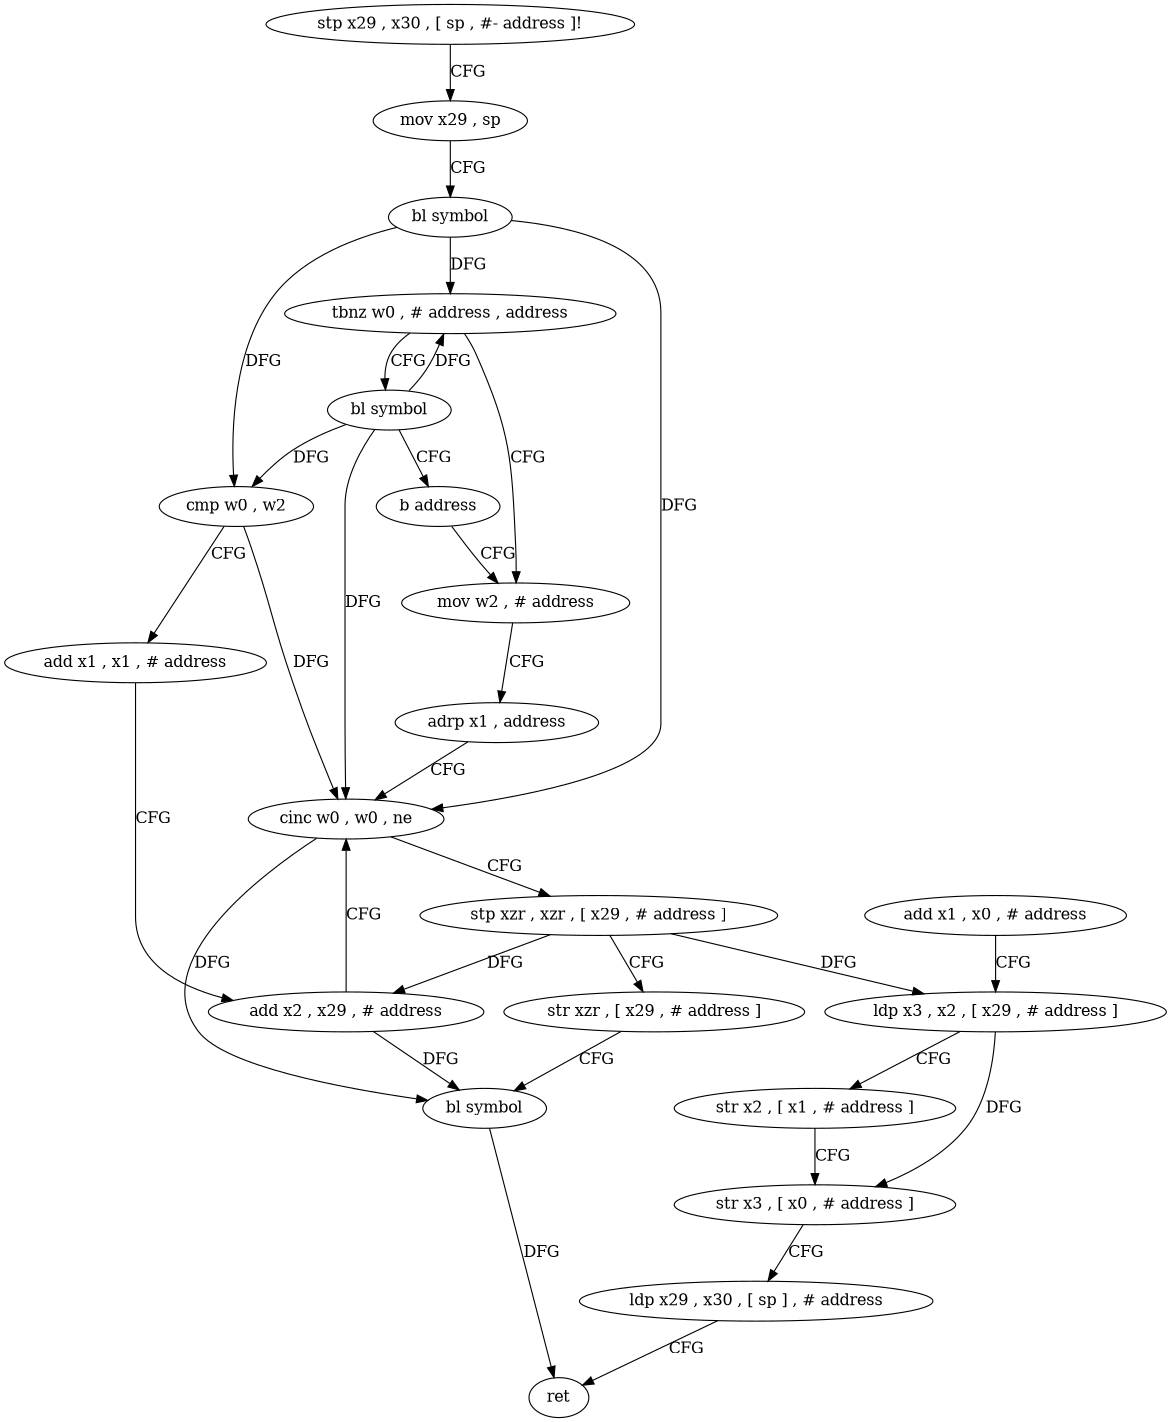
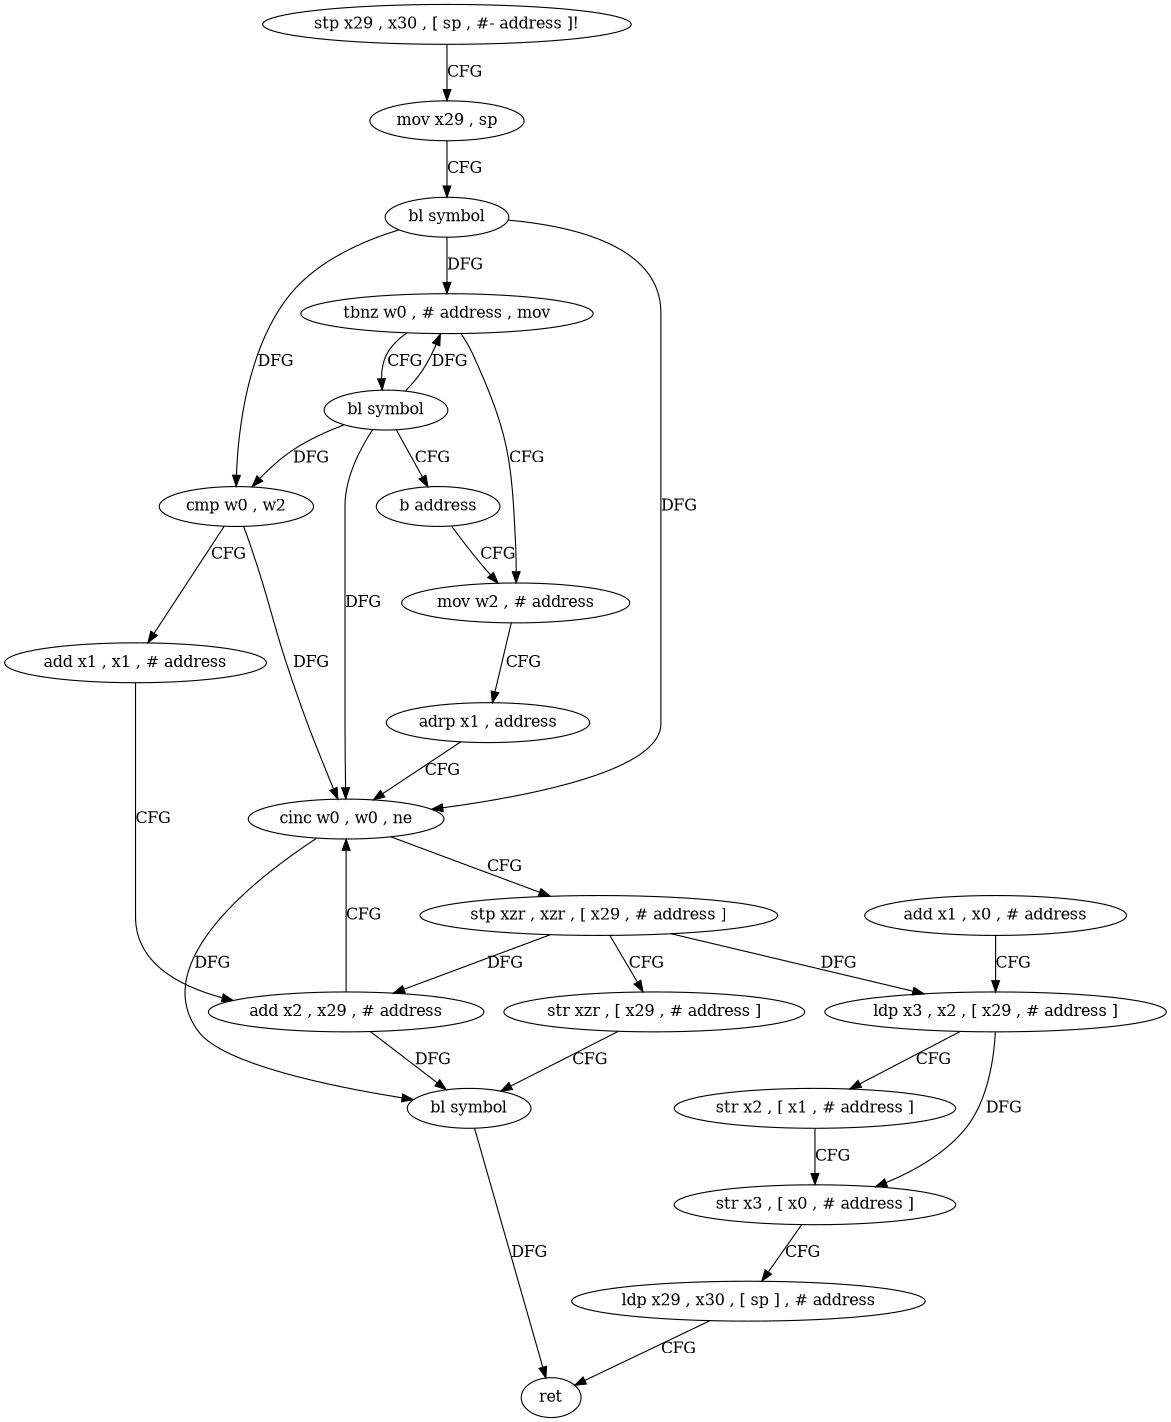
  digraph {
    n1 [label="stp x29 , x30 , [ sp , #- address ]!"]
    n2 [label="mov x29 , sp"]
    n3 [label="bl symbol"]
-   n4 [label="tbnz w0 , # address , address"]
+   n4 [label="tbnz w0 , # address , mov"]
    n5 [label="cmp w0 , w2"]
    n6 [label="cinc w0 , w0 , ne"]
    n7 [label="bl symbol"]
    n8 [label="mov w2 , # address"]
    n9 [label="add x1 , x1 , # address"]
    n10 [label="bl symbol"]
    n11 [label="stp xzr , xzr , [ x29 , # address ]"]
    n12 [label="b address"]
    n13 [label="adrp x1 , address"]
    n14 [label="add x2 , x29 , # address"]
    n15 [label=ret]
    n16 [label="str xzr , [ x29 , # address ]"]
    n17 [label="ldp x3 , x2 , [ x29 , # address ]"]
    n18 [label="str x2 , [ x1 , # address ]"]
    n19 [label="str x3 , [ x0 , # address ]"]
    n20 [label="add x1 , x0 , # address"]
    n21 [label="ldp x29 , x30 , [ sp ] , # address"]
    n1 -> n2 [label=CFG]
    n2 -> n3 [label=CFG]
    n3 -> n4 [label=DFG]
    n3 -> n5 [label=DFG]
    n3 -> n6 [label=DFG]
    n4 -> n7 [label=CFG]
    n4 -> n8 [label=CFG]
    n5 -> n6 [label=DFG]
    n5 -> n9 [label=CFG]
    n6 -> n10 [label=DFG]
    n6 -> n11 [label=CFG]
    n7 -> n4 [label=DFG]
    n7 -> n5 [label=DFG]
    n7 -> n6 [label=DFG]
    n7 -> n12 [label=CFG]
    n8 -> n13 [label=CFG]
    n9 -> n14 [label=CFG]
    n10 -> n15 [label=DFG]
    n11 -> n14 [label=DFG]
    n11 -> n16 [label=CFG]
    n11 -> n17 [label=DFG]
    n12 -> n8 [label=CFG]
    n13 -> n6 [label=CFG]
    n14 -> n6 [label=CFG]
    n14 -> n10 [label=DFG]
    n16 -> n10 [label=CFG]
    n17 -> n18 [label=CFG]
    n17 -> n19 [label=DFG]
    n18 -> n19 [label=CFG]
    n19 -> n21 [label=CFG]
    n20 -> n17 [label=CFG]
    n21 -> n15 [label=CFG]
  }
